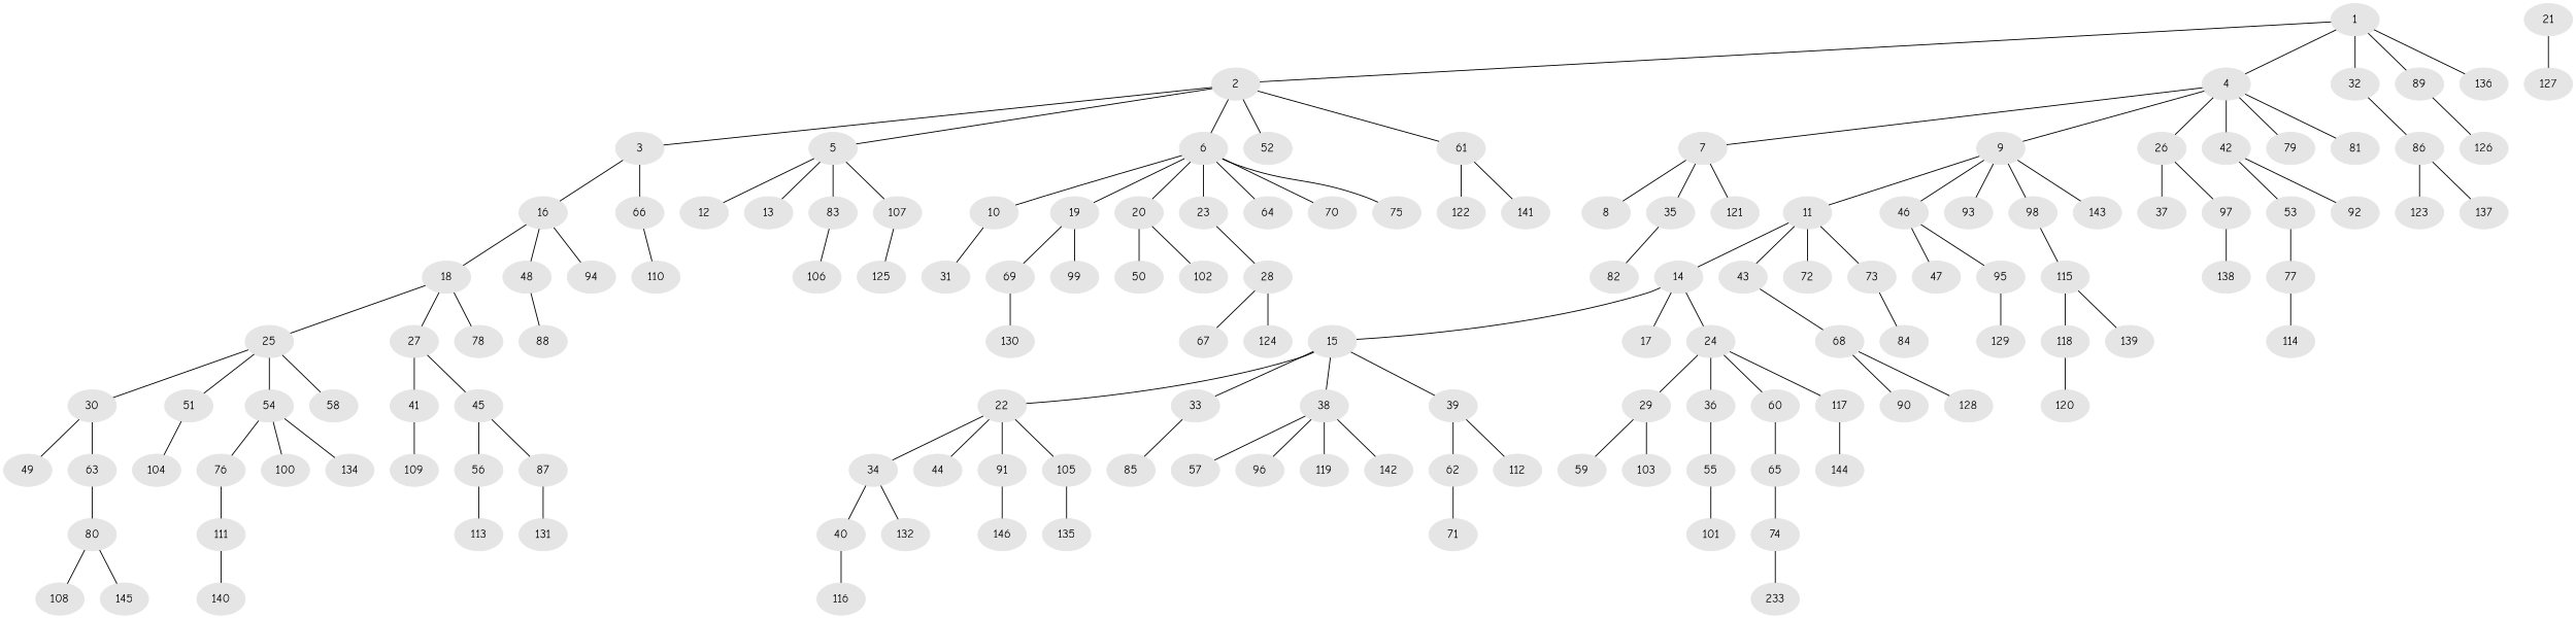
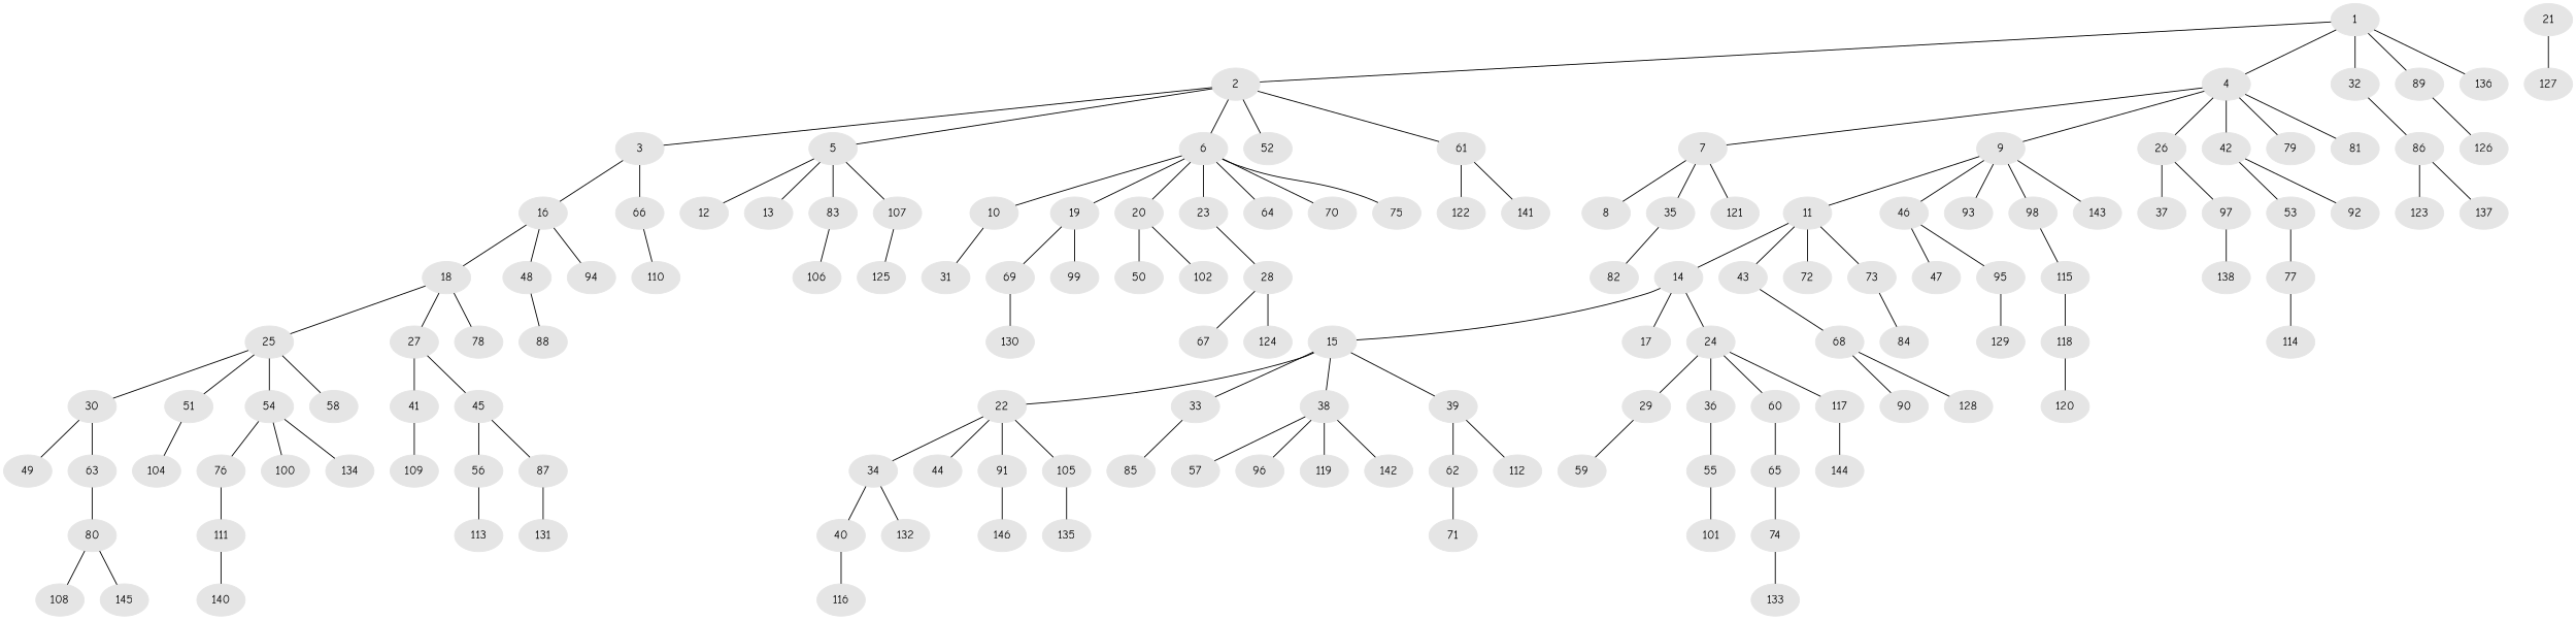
  graph {
    fontname="Comic Neue"
    node [color=gray90 fontname="Comic Neue" style=filled]
    edge [fontname="Comic Neue"]
    1
    2
    4
    32
    89
    136
    3
    5
    6
    52
    61
    7
    9
    26
    42
    79
    81
    86
    126
    16
    66
    12
    13
    83
    107
    10
    19
    20
    23
    64
    70
    75
    122
    141
    18
    48
    94
    110
    8
    35
    121
    11
    46
    93
    98
    143
    37
    97
    53
    92
    106
    125
    31
    69
    99
    50
    102
    21
    127
    28
    82
    14
    43
    72
    73
    47
    95
    115
    15
    17
    24
    68
    84
    22
    33
    38
    39
    29
    36
    60
    117
    34
    44
    91
    105
    85
    57
    96
    119
    142
    62
    112
    25
    27
    78
    88
    30
    51
    54
    58
    41
    45
    130
    40
    132
    146
    135
    67
    124
    59
-   103
    55
    65
    144
    49
    63
    104
    76
    100
    134
    138
    109
    56
    87
    80
    123
    137
    116
    101
    71
    77
    90
    128
    113
    131
    129
    114
    111
    74
    108
    145
-   133 [label=233]
+   133
    140
    118
-   139
    120
    1 -- 2
    1 -- 4
    1 -- 32
    1 -- 89
    1 -- 136
    2 -- 3
    2 -- 5
    2 -- 6
    2 -- 52
    2 -- 61
    4 -- 7
    4 -- 9
    4 -- 26
    4 -- 42
    4 -- 79
    4 -- 81
    32 -- 86
    89 -- 126
    3 -- 16
    3 -- 66
    5 -- 12
    5 -- 13
    5 -- 83
    5 -- 107
    6 -- 10
    6 -- 19
    6 -- 20
    6 -- 23
    6 -- 64
    6 -- 70
    6 -- 75
    61 -- 122
    61 -- 141
    7 -- 8
    7 -- 35
    7 -- 121
    9 -- 11
    9 -- 46
    9 -- 93
    9 -- 98
    9 -- 143
    26 -- 37
    26 -- 97
    42 -- 53
    42 -- 92
    86 -- 123
    86 -- 137
    16 -- 18
    16 -- 48
    16 -- 94
    66 -- 110
    83 -- 106
    107 -- 125
    10 -- 31
    19 -- 69
    19 -- 99
    20 -- 50
    20 -- 102
    23 -- 28
    18 -- 25
    18 -- 27
    18 -- 78
    48 -- 88
    35 -- 82
    11 -- 14
    11 -- 43
    11 -- 72
    11 -- 73
    46 -- 47
    46 -- 95
    98 -- 115
    97 -- 138
    53 -- 77
    69 -- 130
    21 -- 127
    28 -- 67
    28 -- 124
    14 -- 15
    14 -- 17
    14 -- 24
    43 -- 68
    73 -- 84
    95 -- 129
    115 -- 118
-   115 -- 139
    15 -- 22
    15 -- 33
    15 -- 38
    15 -- 39
    24 -- 29
    24 -- 36
    24 -- 60
    24 -- 117
    68 -- 90
    68 -- 128
    22 -- 34
    22 -- 44
    22 -- 91
    22 -- 105
    33 -- 85
    38 -- 57
    38 -- 96
    38 -- 119
    38 -- 142
    39 -- 62
    39 -- 112
    29 -- 59
-   29 -- 103
    36 -- 55
    60 -- 65
    117 -- 144
    34 -- 40
    34 -- 132
    91 -- 146
    105 -- 135
    62 -- 71
    25 -- 30
    25 -- 51
    25 -- 54
    25 -- 58
    27 -- 41
    27 -- 45
    30 -- 49
    30 -- 63
    51 -- 104
    54 -- 76
    54 -- 100
    54 -- 134
    41 -- 109
    45 -- 56
    45 -- 87
    40 -- 116
    55 -- 101
    65 -- 74
    63 -- 80
    76 -- 111
    56 -- 113
    87 -- 131
    80 -- 108
    80 -- 145
    77 -- 114
    111 -- 140
    74 -- 133
    118 -- 120
  }
